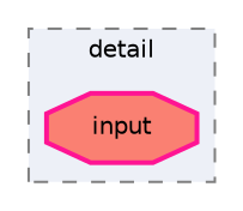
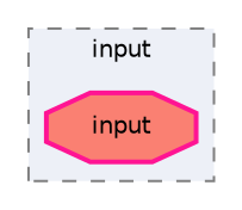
  digraph {
    compound=true
    n1 [color=deeppink fillcolor=salmon fontname=Helvetica fontsize=10 height=0.2 label=input shape=octagon style="filled,bold" width=0.4]
    subgraph cluster_1 {
      bgcolor="#edf0f7"
      fontname=Helvetica
      fontsize=10
-     label=detail
+     label=input
      pencolor=grey50
      style="filled,dashed"
      n1
    }
  }
